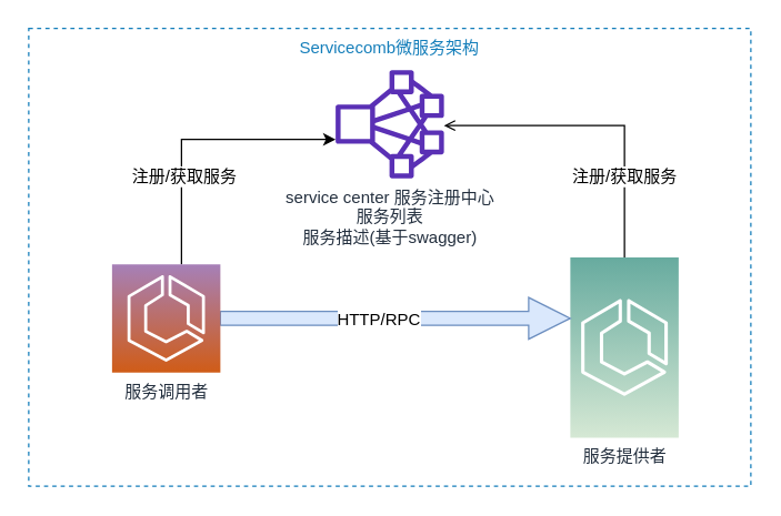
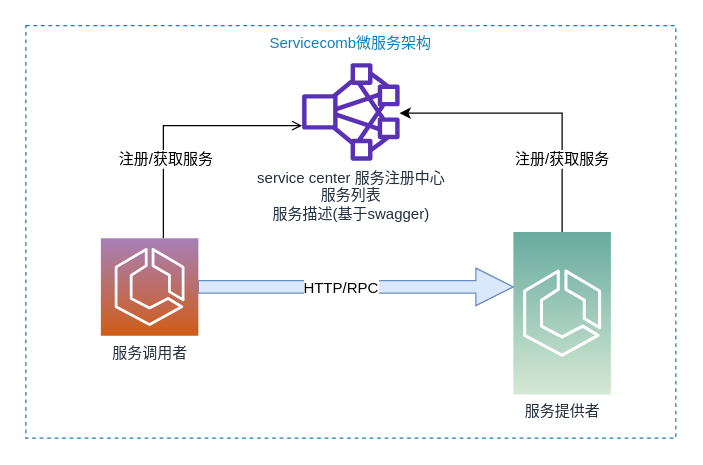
  <mxCell id="0" />
  <mxCell id="1" parent="0" />
  <mxCell id="2" value="Servicecomb微服务架构" style="fillColor=none;strokeColor=#147EBA;dashed=1;verticalAlign=top;fontStyle=0;fontColor=#147EBA;" parent="1" vertex="1"><mxGeometry x="20" y="20" width="520" height="330" as="geometry" /></mxCell>
  <mxCell id="3" value="service center 服务注册中心&lt;br&gt;服务列表&lt;br&gt;服务描述(基于swagger)" style="outlineConnect=0;fontColor=#232F3E;gradientColor=none;fillColor=#5A30B5;strokeColor=none;dashed=0;verticalLabelPosition=bottom;verticalAlign=top;align=center;html=1;fontSize=12;fontStyle=0;aspect=fixed;pointerEvents=1;shape=mxgraph.aws4.cluster;" parent="1" vertex="1"><mxGeometry x="241" y="50" width="78" height="78" as="geometry" /></mxCell>
- <mxCell id="4" style="edgeStyle=orthogonalEdgeStyle;rounded=0;orthogonalLoop=1;jettySize=auto;html=1;endArrow=open;" parent="1" source="6" target="3" edge="1"><mxGeometry relative="1" as="geometry"><Array as="points"><mxPoint x="449" y="90" /></Array></mxGeometry></mxCell>
+ <mxCell id="4" style="edgeStyle=orthogonalEdgeStyle;rounded=0;orthogonalLoop=1;jettySize=auto;html=1;" parent="1" source="6" target="3" edge="1"><mxGeometry relative="1" as="geometry"><Array as="points"><mxPoint x="449" y="90" /></Array></mxGeometry></mxCell>
  <mxCell id="5" value="注册/获取服务" style="text;html=1;resizable=0;points=[];align=center;verticalAlign=middle;labelBackgroundColor=#ffffff;" parent="4" vertex="1" connectable="0"><mxGeometry x="-0.476" y="1" relative="1" as="geometry"><mxPoint as="offset" /></mxGeometry></mxCell>
  <mxCell id="6" value="服务提供者" style="outlineConnect=0;fontColor=#232F3E;gradientColor=#67AB9F;gradientDirection=north;fillColor=#D5E8D4;strokeColor=#ffffff;dashed=0;verticalLabelPosition=bottom;verticalAlign=top;align=center;html=1;fontSize=12;fontStyle=0;aspect=fixed;shape=mxgraph.aws4.resourceIcon;resIcon=mxgraph.aws4.ecs;" parent="1" vertex="1"><mxGeometry x="410" y="185" width="78" height="130" as="geometry" /></mxCell>
- <mxCell id="7" style="edgeStyle=orthogonalEdgeStyle;rounded=0;orthogonalLoop=1;jettySize=auto;html=1;" parent="1" source="11" target="3" edge="1"><mxGeometry relative="1" as="geometry"><Array as="points"><mxPoint x="130" y="100" /></Array></mxGeometry></mxCell>
+ <mxCell id="7" style="edgeStyle=orthogonalEdgeStyle;rounded=0;orthogonalLoop=1;jettySize=auto;html=1;endArrow=open;" parent="1" source="11" target="3" edge="1"><mxGeometry relative="1" as="geometry"><Array as="points"><mxPoint x="130" y="100" /></Array></mxGeometry></mxCell>
  <mxCell id="8" value="注册/获取服务" style="text;html=1;resizable=0;points=[];align=center;verticalAlign=middle;labelBackgroundColor=#ffffff;" parent="7" vertex="1" connectable="0"><mxGeometry x="-0.363" y="-1" relative="1" as="geometry"><mxPoint as="offset" /></mxGeometry></mxCell>
  <mxCell id="9" style="edgeStyle=orthogonalEdgeStyle;shape=arrow;rounded=0;orthogonalLoop=1;jettySize=auto;html=1;fillColor=#dae8fc;strokeColor=#6c8ebf;" parent="1" source="11" target="6" edge="1"><mxGeometry relative="1" as="geometry"><Array as="points"><mxPoint x="390" y="229" /><mxPoint x="390" y="229" /></Array></mxGeometry></mxCell>
  <mxCell id="10" value="HTTP/RPC" style="text;html=1;resizable=0;points=[];align=center;verticalAlign=middle;labelBackgroundColor=#ffffff;" parent="9" vertex="1" connectable="0"><mxGeometry x="0.841" y="-119" relative="1" as="geometry"><mxPoint x="-119" y="-119" as="offset" /></mxGeometry></mxCell>
  <mxCell id="11" value="服务调用者" style="outlineConnect=0;fontColor=#232F3E;gradientColor=#A680B8;gradientDirection=north;fillColor=#D05C17;strokeColor=#ffffff;dashed=0;verticalLabelPosition=bottom;verticalAlign=top;align=center;html=1;fontSize=12;fontStyle=0;aspect=fixed;shape=mxgraph.aws4.resourceIcon;resIcon=mxgraph.aws4.ecs;" parent="1" vertex="1"><mxGeometry x="80" y="190" width="78" height="78" as="geometry" /></mxCell>
